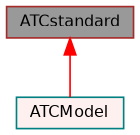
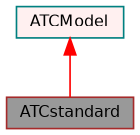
  digraph {
    node [fontname=Helvetica fontsize=10 shape=box style=filled]
    n1 [color=brown fillcolor=grey60 fontcolor=black height=0.2 label=ATCstandard width=0.4]
    n2 [color=teal fillcolor="#FFF0F0" height=0.2 label=ATCModel width=0.4]
-   n1 -> n2 [color=red dir=back fontname=Helvetica fontsize=10 labelfontname=Helvetica labelfontsize=10 style=solid]
+   n2 -> n1 [color=red dir=back fontname=Helvetica fontsize=10 labelfontname=Helvetica labelfontsize=10 style=solid]
  }
